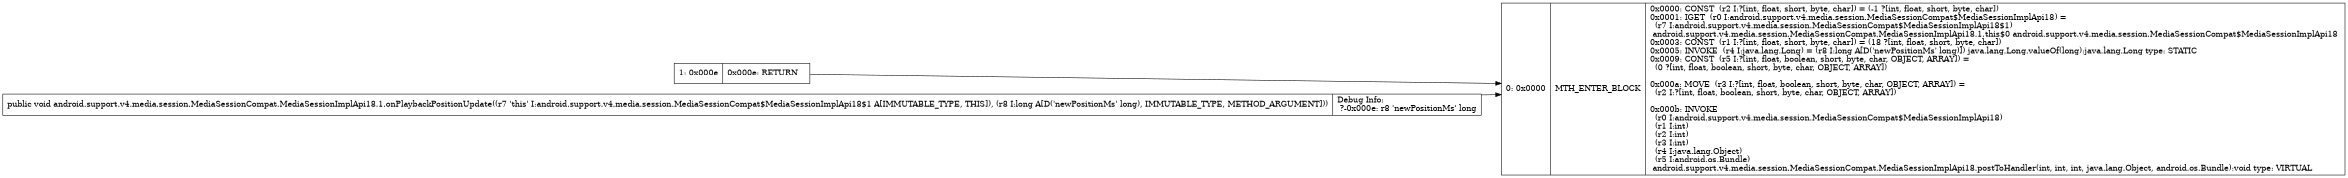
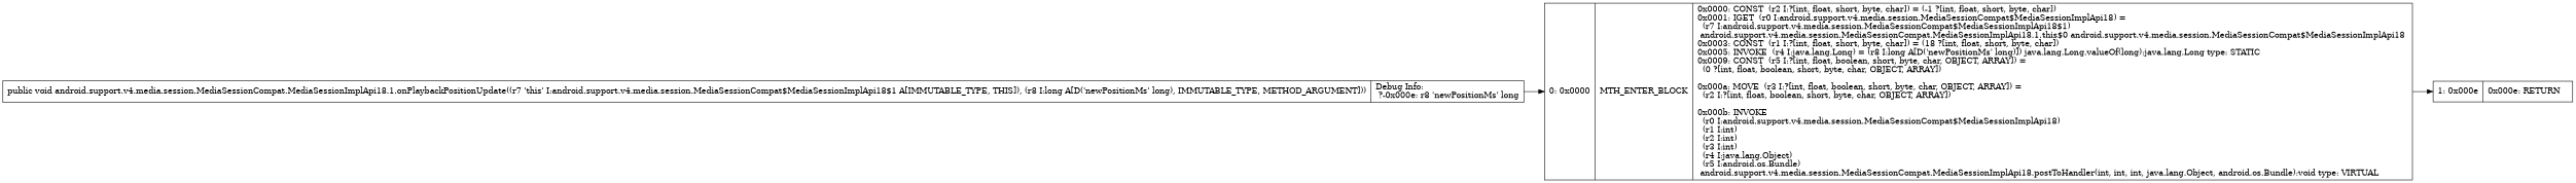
  digraph {
    rankdir=LR
    node [shape=record]
    n1 [label="{0\:\ 0x0000|MTH_ENTER_BLOCK\l|0x0000: CONST  (r2 I:?[int, float, short, byte, char]) = (\-1 ?[int, float, short, byte, char]) \l0x0001: IGET  (r0 I:android.support.v4.media.session.MediaSessionCompat$MediaSessionImplApi18) = \l  (r7 I:android.support.v4.media.session.MediaSessionCompat$MediaSessionImplApi18$1)\l android.support.v4.media.session.MediaSessionCompat.MediaSessionImplApi18.1.this$0 android.support.v4.media.session.MediaSessionCompat$MediaSessionImplApi18 \l0x0003: CONST  (r1 I:?[int, float, short, byte, char]) = (18 ?[int, float, short, byte, char]) \l0x0005: INVOKE  (r4 I:java.lang.Long) = (r8 I:long A[D('newPositionMs' long)]) java.lang.Long.valueOf(long):java.lang.Long type: STATIC \l0x0009: CONST  (r5 I:?[int, float, boolean, short, byte, char, OBJECT, ARRAY]) = \l  (0 ?[int, float, boolean, short, byte, char, OBJECT, ARRAY])\l \l0x000a: MOVE  (r3 I:?[int, float, boolean, short, byte, char, OBJECT, ARRAY]) = \l  (r2 I:?[int, float, boolean, short, byte, char, OBJECT, ARRAY])\l \l0x000b: INVOKE  \l  (r0 I:android.support.v4.media.session.MediaSessionCompat$MediaSessionImplApi18)\l  (r1 I:int)\l  (r2 I:int)\l  (r3 I:int)\l  (r4 I:java.lang.Object)\l  (r5 I:android.os.Bundle)\l android.support.v4.media.session.MediaSessionCompat.MediaSessionImplApi18.postToHandler(int, int, int, java.lang.Object, android.os.Bundle):void type: VIRTUAL \l}"]
    n2 [label="{1\:\ 0x000e|0x000e: RETURN   \l}"]
    n3 [label="{public void android.support.v4.media.session.MediaSessionCompat.MediaSessionImplApi18.1.onPlaybackPositionUpdate((r7 'this' I:android.support.v4.media.session.MediaSessionCompat$MediaSessionImplApi18$1 A[IMMUTABLE_TYPE, THIS]), (r8 I:long A[D('newPositionMs' long), IMMUTABLE_TYPE, METHOD_ARGUMENT]))  | Debug Info:\l  ?\-0x000e: r8 'newPositionMs' long\l}"]
-   n2 -> n1
+   n1 -> n2
    n3 -> n1
  }
